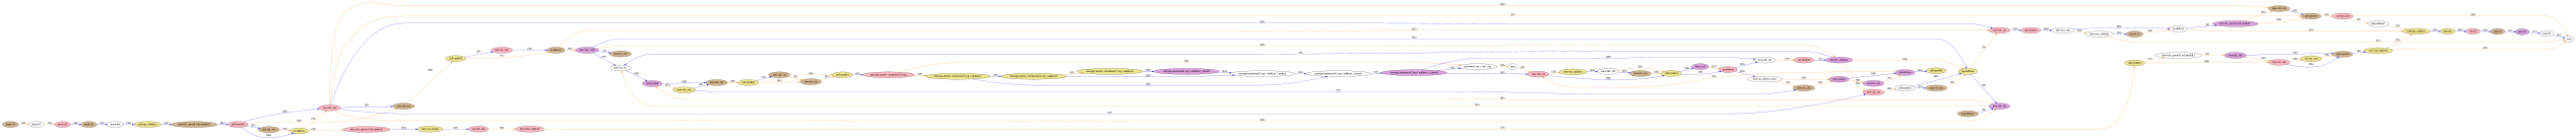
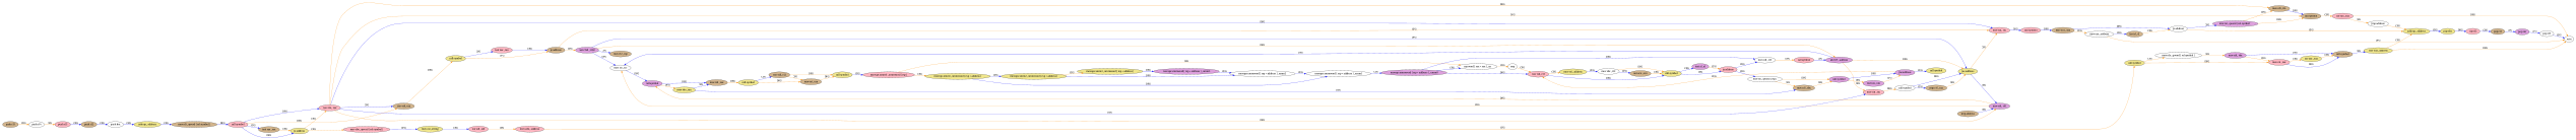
  digraph {
    fontname=Merriweather
    rankdir=LR
    node [fillcolor=tan fontname=Merriweather style=filled]
    edge [color=blue fontname=Merriweather]
    n1 [label="push r15"]
    n2 [fillcolor=white label="push r14"]
    n3 [fillcolor=lightpink label="push r13"]
    n4 [label="push r12"]
    n5 [fillcolor=white label="push rbx"]
    n6 [fillcolor=khaki label="sub rsp , address"]
    n7 [label="mov rdi , qword [ rel symbol ]"]
    n8 [fillcolor=lightpink label="call symbol"]
    n9 [label="test rax , rax"]
    n10 [fillcolor=khaki label="je address"]
    n11 [fillcolor=lightpink label="mov r14 , rax"]
    n12 [label="mov rdi , rax"]
    n13 [fillcolor=lightpink label="mov rbx , qword [ rel symbol ]"]
    n14 [fillcolor=lightpink label="mov rdi , r14"]
    n15 [fillcolor=plum label="mov rdi , r14"]
    n16 [label="mov rdi , r14"]
    n17 [label="call symbol"]
    n18 [fillcolor=lightpink label="mov rdi , r14"]
    n19 [fillcolor=khaki label="call symbol"]
    n20 [fillcolor=khaki label="mov esi , string"]
    n21 [fillcolor=lightpink label="xor edi , edi"]
    n22 [fillcolor=lightpink label="call symbol"]
    n23 [fillcolor=white label="mov rsi , r15"]
    n24 [fillcolor=plum label="call symbol"]
    n25 [fillcolor=lightpink label="xor eax , eax"]
    n26 [fillcolor=white label="call symbol"]
    n27 [fillcolor=lightpink label="mov edx , address"]
    n28 [fillcolor=khaki label="call symbol"]
    n29 [fillcolor=white label="mov rdx , qword [ rel symbol ]"]
    n30 [fillcolor=lightpink label="mov rsi , rax"]
    n31 [fillcolor=plum label="mov rdi , rbx"]
    n32 [label="call symbol"]
    n33 [fillcolor=khaki label="xor eax , eax"]
    n34 [fillcolor=khaki label="mov eax , address"]
    n35 [fillcolor=khaki label="add rsp , address"]
    n36 [fillcolor=white label=retn]
    n37 [fillcolor=khaki label="pop rbx"]
    n38 [fillcolor=lightpink label="pop r12"]
    n39 [fillcolor=lightpink label="test rax , rax"]
    n40 [label="je address"]
    n41 [fillcolor=plum label="xor r15d , r15d"]
    n42 [label="mov r12 , rsp"]
    n43 [fillcolor=plum label="add r15 , address"]
    n44 [fillcolor=khaki label="jae address"]
-   n45 [fillcolor=white label="mov ecx , eax"]
+   n45 [label="mov ecx , eax"]
    n46 [fillcolor=white label="mov eax , address"]
    n47 [fillcolor=white label="je address"]
    n48 [label="test cl , cl"]
    n49 [fillcolor=plum label="mov rsi , qword [ rel symbol ]"]
    n50 [label="jmp address"]
    n51 [fillcolor=khaki label="mov rbx , rax"]
    n52 [label="mov rdi , rax"]
    n53 [label="pop r13"]
    n54 [fillcolor=plum label="pop r14"]
    n55 [fillcolor=white label="pop r15"]
    n56 [fillcolor=white label="jmp address"]
    n57 [label="mov rdi , rbx"]
    n58 [fillcolor=khaki label="call symbol"]
    n59 [fillcolor=plum label="call symbol"]
    n60 [label="mov rdi , r12"]
    n61 [label="mov rsi , rax"]
    n62 [fillcolor=khaki label="call symbol"]
    n63 [fillcolor=lightpink label="movups xmm0 , xmmword [ rsp ]"]
    n64 [fillcolor=khaki label="movups xmm1 , xmmword [ rsp + address ]"]
    n65 [fillcolor=white label="nop word [ rax + rax ] , ax"]
    n66 [fillcolor=khaki label="movups xmm2 , xmmword [ rsp + address ]"]
    n67 [fillcolor=white label="movaps xmmword [ rsp + address ] , xmm1"]
    n68 [fillcolor=plum label="movaps xmmword [ rsp + address ] , xmm0"]
    n69 [fillcolor=lightpink label="mov rdi , r13"]
    n70 [fillcolor=white label="mov rdi , r13"]
    n71 [fillcolor=khaki label="movups xmm3 , xmmword [ rsp + address ]"]
    n72 [fillcolor=white label="movaps xmmword [ rsp + address ] , xmm2"]
    n73 [fillcolor=plum label="movaps xmmword [ rsp + address ] , xmm3"]
    n74 [fillcolor=white label=nop]
    n75 [fillcolor=khaki label="mov esi , address"]
    n76 [fillcolor=khaki label="call symbol"]
    n77 [fillcolor=lightpink label="call symbol"]
    n78 [fillcolor=white label="mov rdx , r12"]
    n79 [fillcolor=plum label="test al , al"]
    n80 [fillcolor=lightpink label="je address"]
    n81 [label="cmp r15 , rax"]
    n82 [fillcolor=white label="mov rsi , qword [ rsp ]"]
    n83 [fillcolor=plum label="test rax , rax"]
    n84 [fillcolor=plum label="jne address"]
    n85 [fillcolor=khaki label="call symbol"]
    n86 [label="xor ecx , ecx"]
    n1 -> n2 [color=darkorange label=CFG]
    n2 -> n3 [color=darkorange label=CFG]
    n3 -> n4 [label=CFG]
    n4 -> n5 [label=CFG]
    n5 -> n6 [label=CFG]
    n6 -> n7 [label=CFG]
    n7 -> n8 [label=DFG]
    n8 -> n9 [label=CFG]
    n8 -> n10 [label=DFG]
    n8 -> n11 [label=DFG]
    n8 -> n12 [color=darkorange label=DFG]
    n9 -> n10 [color=darkorange label=CFG]
    n10 -> n11 [color=darkorange label=CFG]
    n10 -> n13 [color=darkorange label=CFG]
    n11 -> n12 [label=CFG]
    n11 -> n14 [label=DFG]
    n11 -> n15 [color=darkorange label=DFG]
    n11 -> n16 [color=darkorange label=DFG]
    n11 -> n17 [color=darkorange label=DFG]
    n11 -> n18 [label=DFG]
    n12 -> n19 [color=darkorange label=DFG]
    n13 -> n20 [label=CFG]
    n14 -> n22 [label=DFG]
    n15 -> n23 [color=darkorange label=CFG]
    n15 -> n24 [color=darkorange label=DFG]
    n16 -> n17 [label=DFG]
    n17 -> n25 [color=darkorange label=CFG]
    n18 -> n26 [color=darkorange label=DFG]
    n19 -> n39 [label=CFG]
    n19 -> n40 [color=darkorange label=DFG]
    n20 -> n21 [label=CFG]
    n21 -> n27 [color=darkorange label=CFG]
    n22 -> n45 [label=DFG]
    n23 -> n24 [label=DFG]
    n24 -> n51 [color=darkorange label=DFG]
    n24 -> n52 [label=DFG]
    n25 -> n36 [color=darkorange label=DFG]
    n25 -> n56 [color=darkorange label=CFG]
    n26 -> n44 [label=DFG]
    n26 -> n81 [label=CFG]
    n27 -> n28 [color=darkorange label=CFG]
    n28 -> n29 [color=darkorange label=CFG]
    n28 -> n30 [color=darkorange label=DFG]
    n29 -> n31 [color=darkorange label=CFG]
    n30 -> n32 [label=DFG]
    n30 -> n33 [color=darkorange label=CFG]
    n31 -> n30 [color=darkorange label=CFG]
    n31 -> n32 [label=DFG]
    n32 -> n34 [label=CFG]
    n33 -> n32 [color=darkorange label=CFG]
    n34 -> n35 [color=darkorange label=CFG]
    n34 -> n36 [color=darkorange label=DFG]
    n35 -> n37 [label=CFG]
    n37 -> n38 [label=DFG]
    n38 -> n53 [label=CFG]
    n39 -> n40 [label=CFG]
    n40 -> n14 [color=darkorange label=CFG]
    n40 -> n41 [color=darkorange label=CFG]
    n41 -> n23 [label=DFG]
    n41 -> n42 [label=CFG]
    n41 -> n43 [color=darkorange label=DFG]
    n41 -> n44 [label=DFG]
    n43 -> n18 [color=darkorange label=CFG]
    n43 -> n23 [label=DFG]
    n43 -> n44 [color=darkorange label=DFG]
    n44 -> n14 [color=darkorange label=CFG]
    n44 -> n15 [label=CFG]
    n45 -> n46 [color=darkorange label=CFG]
    n45 -> n47 [label=DFG]
    n46 -> n36 [color=darkorange label=DFG]
    n46 -> n48 [label=CFG]
    n47 -> n35 [color=darkorange label=CFG]
    n47 -> n49 [label=CFG]
    n48 -> n47 [color=darkorange label=CFG]
    n49 -> n16 [color=darkorange label=CFG]
    n49 -> n17 [color=darkorange label=DFG]
    n50 -> n15 [label=CFG]
    n51 -> n52 [label=CFG]
    n51 -> n57 [label=DFG]
    n52 -> n58 [color=darkorange label=DFG]
    n53 -> n54 [label=CFG]
    n54 -> n55 [label=CFG]
    n55 -> n36 [label=CFG]
    n56 -> n35 [color=darkorange label=CFG]
    n57 -> n59 [color=darkorange label=DFG]
    n58 -> n60 [label=CFG]
    n58 -> n61 [color=darkorange label=DFG]
    n59 -> n83 [color=darkorange label=CFG]
    n59 -> n84 [label=DFG]
    n60 -> n61 [color=darkorange label=CFG]
    n60 -> n62 [color=darkorange label=DFG]
    n61 -> n62 [color=darkorange label=DFG]
    n62 -> n63 [label=CFG]
    n63 -> n64 [color=darkorange label=CFG]
    n63 -> n65 [color=darkorange label=DFG]
    n64 -> n66 [label=CFG]
    n64 -> n67 [label=DFG]
    n65 -> n74 [color=darkorange label=CFG]
    n66 -> n71 [color=darkorange label=CFG]
    n66 -> n72 [label=DFG]
    n67 -> n68 [label=CFG]
    n68 -> n65 [label=CFG]
    n68 -> n69 [label=DFG]
    n68 -> n70 [label=DFG]
    n69 -> n75 [color=darkorange label=CFG]
    n69 -> n76 [label=DFG]
    n70 -> n77 [color=darkorange label=DFG]
    n71 -> n73 [label=DFG]
    n72 -> n67 [label=CFG]
    n73 -> n72 [label=CFG]
    n74 -> n69 [color=darkorange label=CFG]
    n75 -> n78 [label=CFG]
    n76 -> n79 [label=CFG]
    n76 -> n80 [label=DFG]
    n77 -> n43 [label=CFG]
    n78 -> n76 [color=darkorange label=DFG]
    n78 -> n86 [label=CFG]
    n79 -> n80 [color=darkorange label=CFG]
    n80 -> n70 [label=CFG]
    n80 -> n82 [label=CFG]
    n81 -> n44 [color=darkorange label=CFG]
    n82 -> n57 [color=darkorange label=CFG]
    n82 -> n59 [color=darkorange label=DFG]
    n83 -> n84 [color=darkorange label=CFG]
    n84 -> n69 [color=darkorange label=CFG]
    n84 -> n85 [label=CFG]
    n86 -> n76 [color=darkorange label=CFG]
  }
